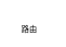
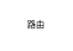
  <mxCell id="0" />
  <mxCell id="1" parent="0" />
- <mxCell id="2" value="路由" style="text;html=1;strokeColor=none;fillColor=none;align=center;verticalAlign=middle;whiteSpace=wrap;rounded=0;" vertex="1" parent="1"><mxGeometry x="15" y="30" width="60" height="30" as="geometry" /></mxCell>
+ <mxCell id="2" value="路由" style="text;html=1;strokeColor=none;fillColor=none;align=center;verticalAlign=middle;whiteSpace=wrap;rounded=0;" vertex="1" parent="1"><mxGeometry x="20" y="20" width="60" height="30" as="geometry" /></mxCell>
